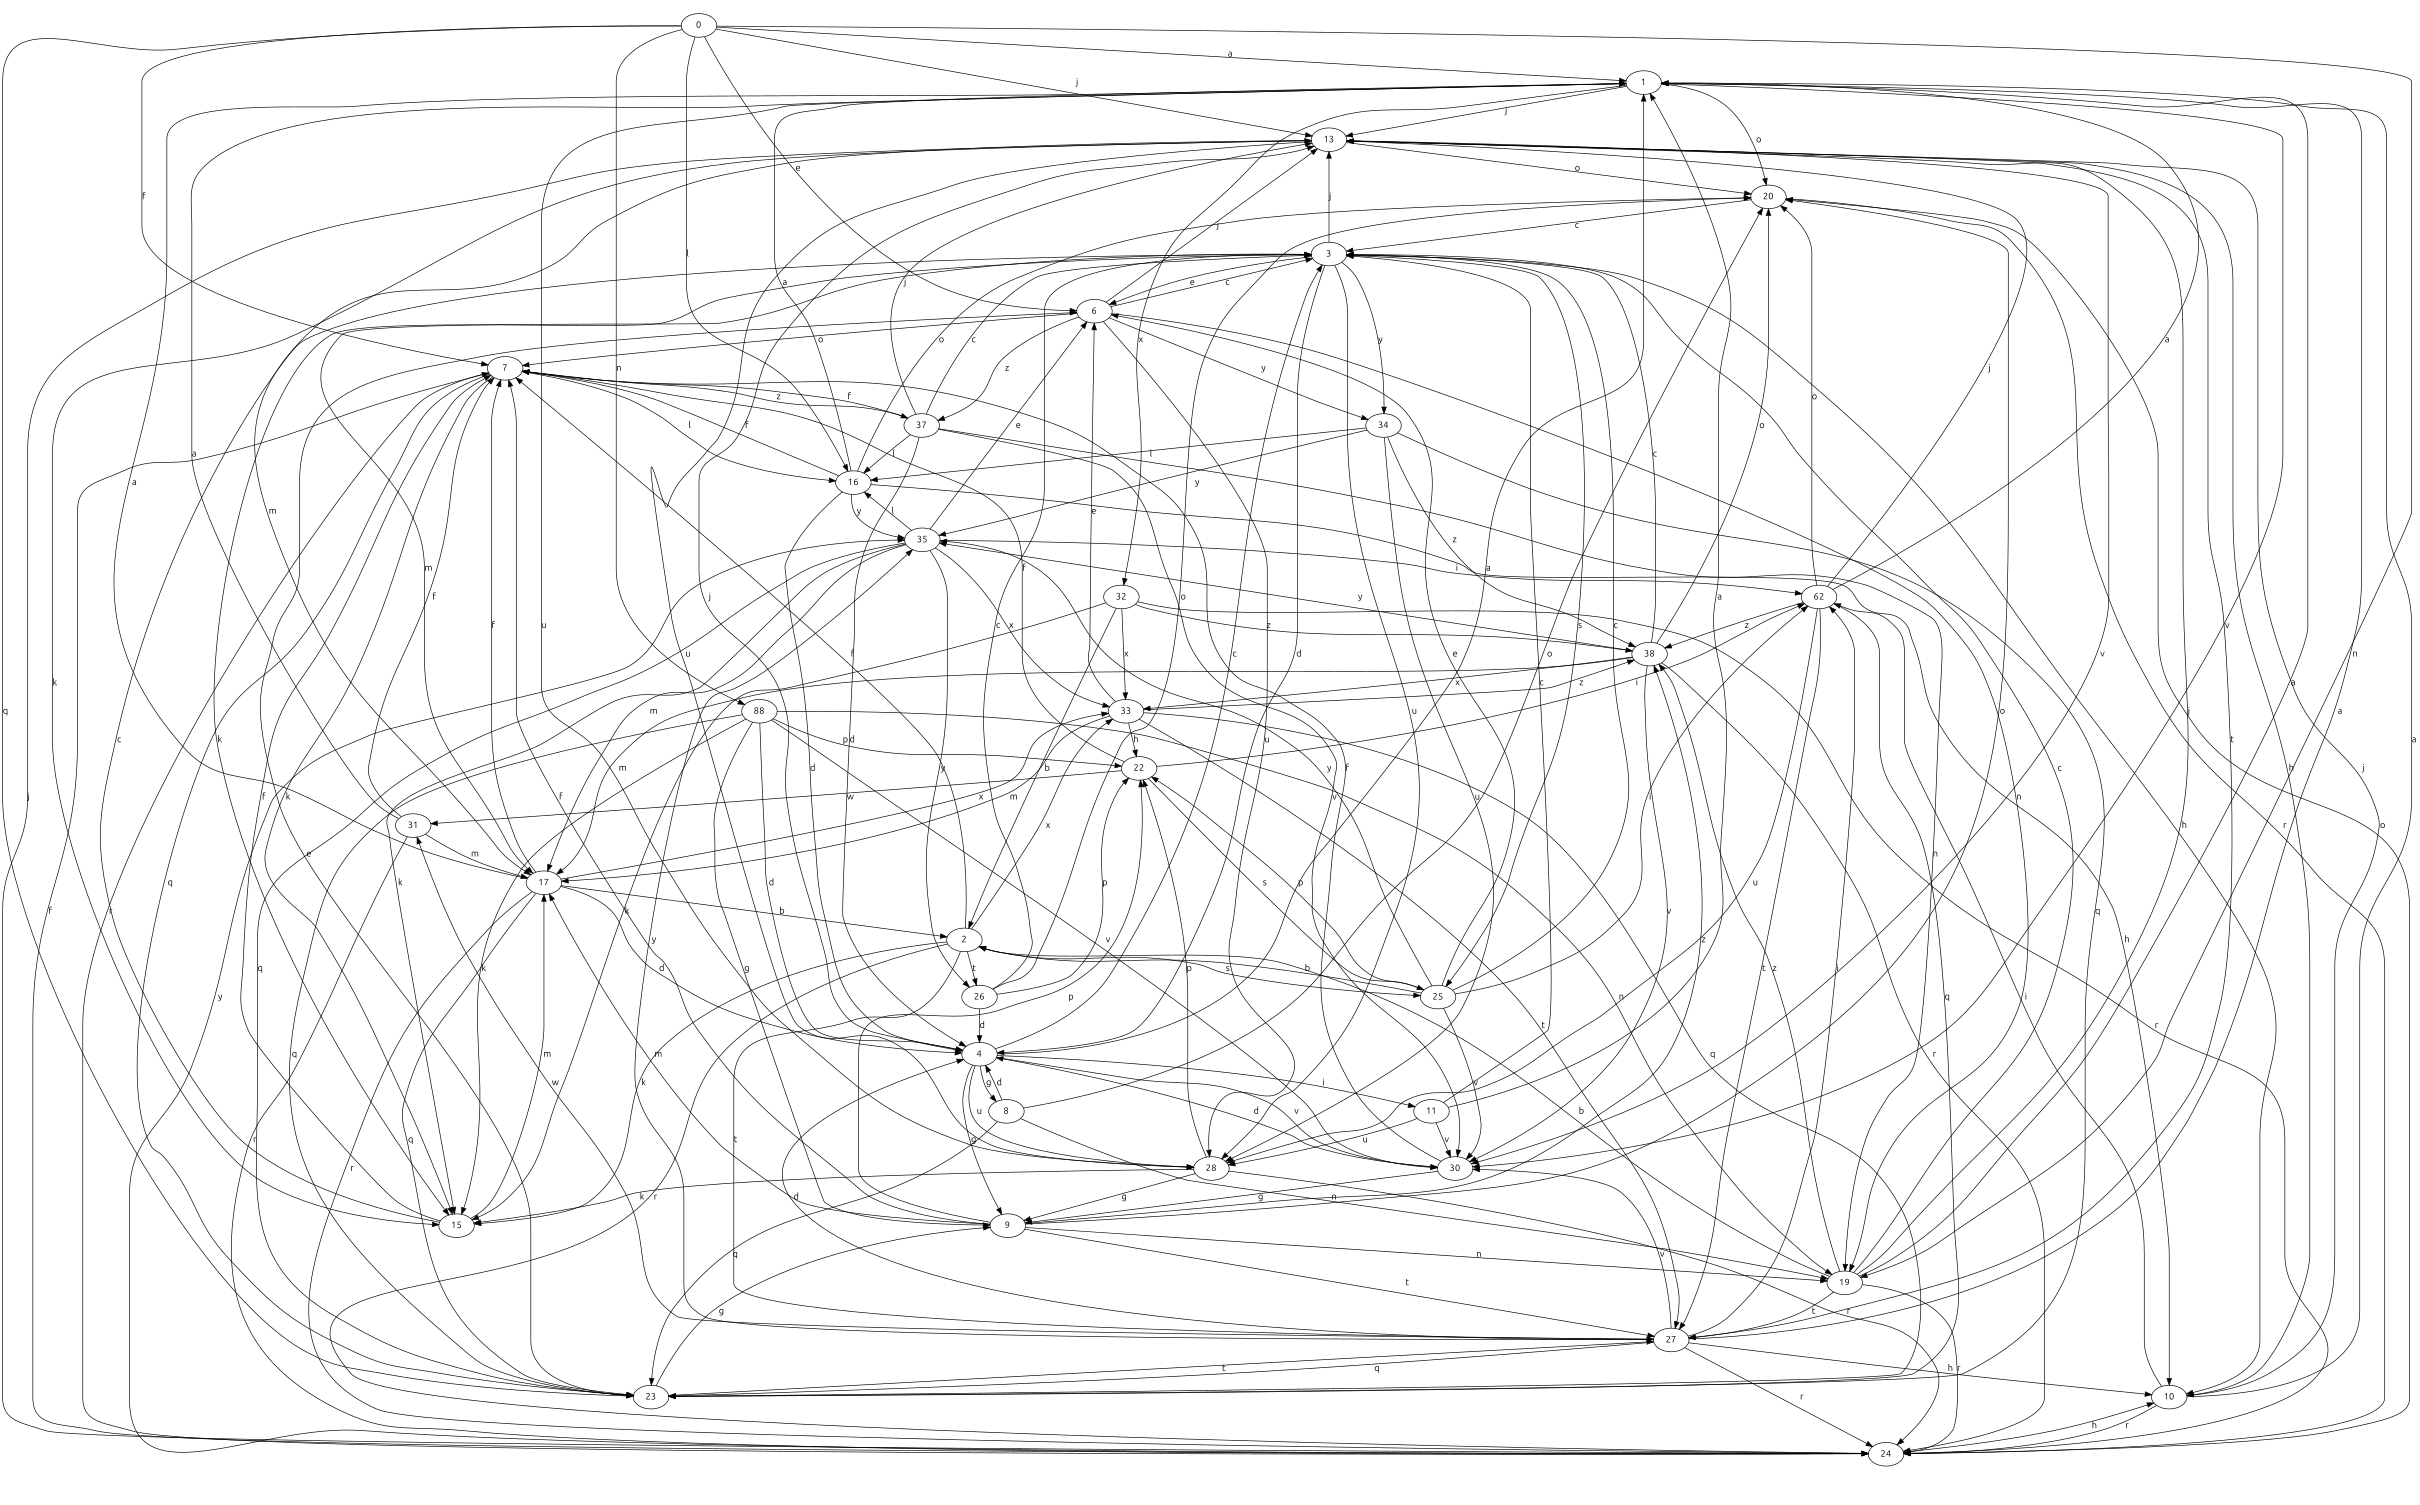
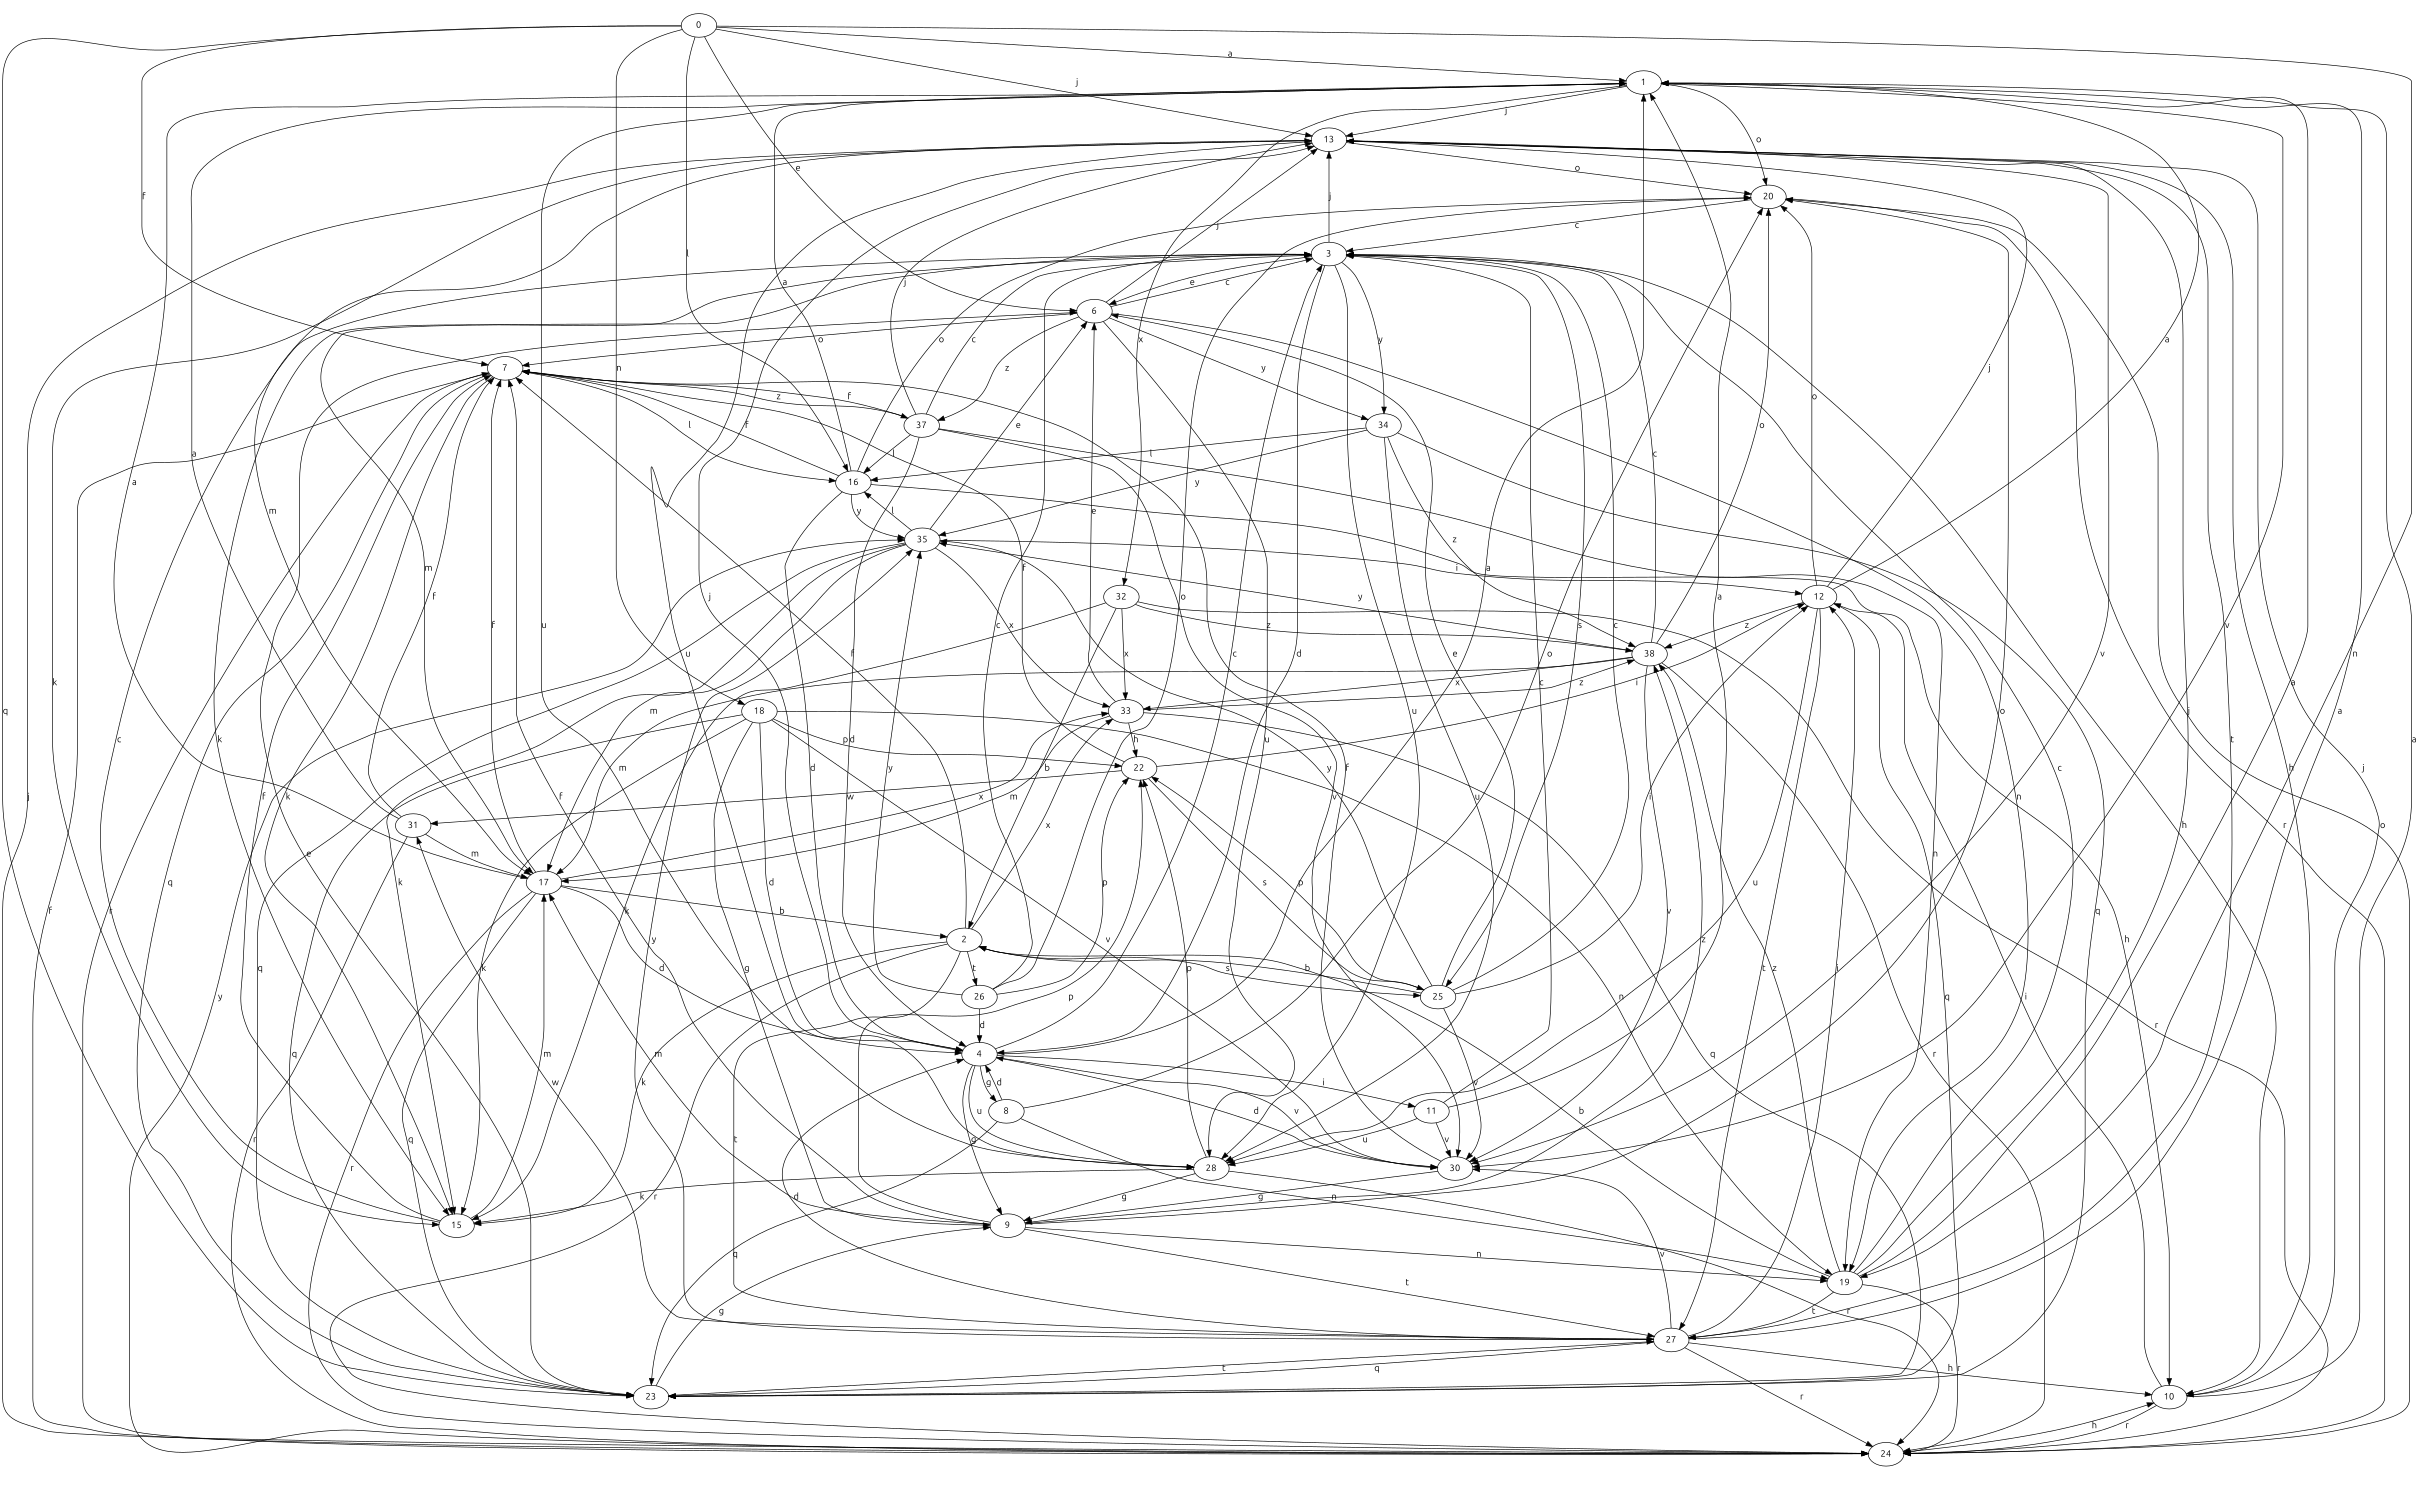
  strict digraph {
    fontname=Ubuntu
    node [fontname=Ubuntu]
    edge [fontname=Ubuntu]
    0
    1
    6
    7
    13
    16
-   18 [label=88]
+   18
    19
    23
    20
    28
    30
    32
    3
    34
    37
    15
    24
    27
    10
    17
    4
    35
    9
    22
    2
    38
    33
    25
    26
-   12 [label=62]
+   12
    31
    8
    11
    0 -> 1 [label=a]
    0 -> 6 [label=e]
    0 -> 7 [label=f]
    0 -> 13 [label=j]
    0 -> 16 [label=l]
    0 -> 18 [label=n]
    0 -> 19 [label=n]
    0 -> 23 [label=q]
    1 -> 13 [label=j]
    1 -> 20 [label=o]
    1 -> 28 [label=u]
    1 -> 30 [label=v]
    1 -> 32 [label=x]
    6 -> 7 [label=o]
    6 -> 13 [label=j]
    6 -> 19 [label=n]
    6 -> 28 [label=u]
    6 -> 3 [label=c]
    6 -> 34 [label=y]
    6 -> 37 [label=z]
    7 -> 16 [label=l]
    7 -> 23 [label=q]
    7 -> 37 [label=z]
    7 -> 15 [label=k]
    7 -> 24 [label=r]
    13 -> 20 [label=o]
    13 -> 28 [label=u]
    13 -> 30 [label=v]
    13 -> 15 [label=k]
    13 -> 27 [label=t]
    13 -> 10 [label=h]
    13 -> 17 [label=m]
    16 -> 1 [label=a]
    16 -> 7 [label=f]
    16 -> 20 [label=o]
    16 -> 10 [label=h]
    16 -> 4 [label=d]
    16 -> 35 [label=y]
    18 -> 19 [label=n]
    18 -> 23 [label=q]
    18 -> 30 [label=v]
    18 -> 15 [label=k]
    18 -> 4 [label=d]
    18 -> 9 [label=g]
    18 -> 22 [label=p]
    19 -> 1 [label=a]
    19 -> 13 [label=j]
    19 -> 3 [label=c]
    19 -> 24 [label=r]
    19 -> 27 [label=t]
    19 -> 2 [label=b]
    19 -> 38 [label=z]
    23 -> 6 [label=e]
    23 -> 27 [label=t]
    23 -> 9 [label=g]
    20 -> 3 [label=c]
    20 -> 24 [label=r]
    28 -> 15 [label=k]
    28 -> 24 [label=r]
    28 -> 9 [label=g]
    28 -> 22 [label=p]
    30 -> 7 [label=f]
    30 -> 4 [label=d]
    30 -> 9 [label=g]
    32 -> 15 [label=k]
    32 -> 24 [label=r]
    32 -> 2 [label=b]
    32 -> 38 [label=z]
    32 -> 33 [label=x]
    3 -> 6 [label=e]
    3 -> 13 [label=j]
    3 -> 28 [label=u]
    3 -> 34 [label=y]
    3 -> 15 [label=k]
    3 -> 10 [label=h]
    3 -> 17 [label=m]
    3 -> 4 [label=d]
    3 -> 25 [label=s]
    34 -> 16 [label=l]
    34 -> 23 [label=q]
    34 -> 28 [label=u]
    34 -> 35 [label=y]
    34 -> 38 [label=z]
    37 -> 7 [label=f]
    37 -> 13 [label=j]
    37 -> 16 [label=l]
    37 -> 19 [label=n]
    37 -> 30 [label=v]
    37 -> 3 [label=c]
    37 -> 4 [label=d]
    15 -> 7 [label=f]
    15 -> 3 [label=c]
    15 -> 17 [label=m]
    24 -> 7 [label=f]
    24 -> 13 [label=j]
    24 -> 20 [label=o]
    24 -> 10 [label=h]
    24 -> 35 [label=y]
    27 -> 1 [label=a]
    27 -> 23 [label=q]
    27 -> 30 [label=v]
    27 -> 24 [label=r]
    27 -> 10 [label=h]
    27 -> 4 [label=d]
    27 -> 35 [label=y]
    27 -> 12 [label=i]
    27 -> 31 [label=w]
    10 -> 1 [label=a]
    10 -> 13 [label=j]
    10 -> 24 [label=r]
    10 -> 12 [label=i]
    17 -> 1 [label=a]
    17 -> 7 [label=f]
    17 -> 23 [label=q]
    17 -> 24 [label=r]
    17 -> 4 [label=d]
    17 -> 2 [label=b]
    17 -> 33 [label=x]
    4 -> 1 [label=a]
    4 -> 13 [label=j]
    4 -> 28 [label=u]
    4 -> 30 [label=v]
    4 -> 3 [label=c]
    4 -> 9 [label=g]
    4 -> 8 [label=g]
    4 -> 11 [label=i]
    35 -> 6 [label=e]
    35 -> 16 [label=l]
    35 -> 23 [label=q]
    35 -> 15 [label=k]
    35 -> 17 [label=m]
    35 -> 33 [label=x]
    35 -> 12 [label=i]
    9 -> 7 [label=f]
    9 -> 19 [label=n]
    9 -> 20 [label=o]
    9 -> 27 [label=t]
    9 -> 17 [label=m]
    9 -> 22 [label=p]
    9 -> 38 [label=z]
    22 -> 7 [label=f]
    22 -> 25 [label=s]
    22 -> 12 [label=i]
    22 -> 31 [label=w]
    2 -> 7 [label=f]
    2 -> 15 [label=k]
    2 -> 24 [label=r]
    2 -> 27 [label=t]
    2 -> 33 [label=x]
    2 -> 25 [label=s]
    2 -> 26 [label=t]
    38 -> 20 [label=o]
    38 -> 30 [label=v]
    38 -> 3 [label=c]
    38 -> 24 [label=r]
    38 -> 17 [label=m]
    38 -> 35 [label=y]
    38 -> 33 [label=x]
    33 -> 6 [label=e]
    33 -> 23 [label=q]
-   33 -> 27 [label=t]
    33 -> 17 [label=m]
    33 -> 22 [label=h]
    33 -> 38 [label=z]
    25 -> 6 [label=e]
    25 -> 30 [label=v]
    25 -> 3 [label=c]
    25 -> 35 [label=y]
    25 -> 22 [label=p]
    25 -> 2 [label=b]
    25 -> 12 [label=i]
    26 -> 20 [label=o]
    26 -> 3 [label=c]
    26 -> 4 [label=d]
-   35 -> 26 [label=y]
+   26 -> 35 [label=y]
    26 -> 22 [label=p]
    12 -> 1 [label=a]
    12 -> 13 [label=j]
    12 -> 23 [label=q]
    12 -> 20 [label=o]
    12 -> 28 [label=u]
    12 -> 27 [label=t]
    12 -> 38 [label=z]
    31 -> 1 [label=a]
    31 -> 7 [label=f]
    31 -> 24 [label=r]
    31 -> 17 [label=m]
    8 -> 19 [label=n]
    8 -> 23 [label=q]
    8 -> 20 [label=o]
    8 -> 4 [label=d]
    11 -> 1 [label=a]
    11 -> 28 [label=u]
    11 -> 30 [label=v]
    11 -> 3 [label=c]
  }
